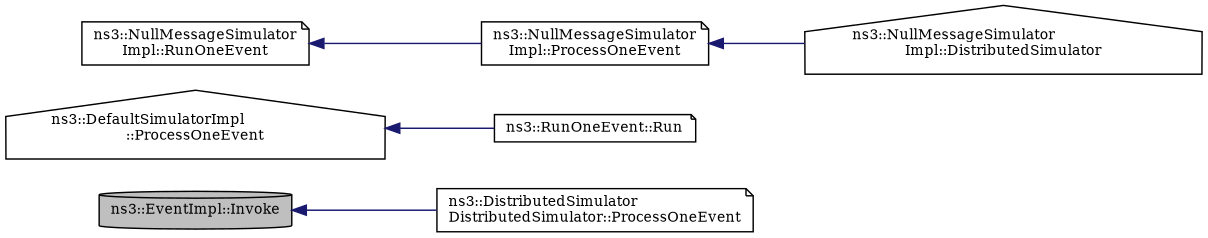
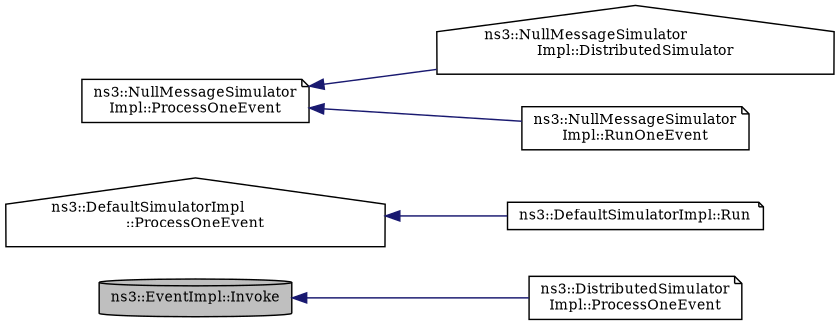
  digraph {
    fontname="DejaVu Serif"
    rankdir=LR
    node [color=black fillcolor=white fontname="DejaVu Serif" fontsize=10 shape=note style=filled]
    edge [color=midnightblue dir=back fontname="DejaVu Serif" fontsize=10 labelfontname=Helvetica labelfontsize=10 style=solid]
    n1 [fillcolor=grey75 fontcolor=black height=0.2 label="ns3::EventImpl::Invoke" shape=cylinder width=0.4]
-   n2 [height=0.2 label="ns3::DistributedSimulator\lDistributedSimulator::ProcessOneEvent" width=0.4]
+   n2 [height=0.2 label="ns3::DistributedSimulator\lImpl::ProcessOneEvent" width=0.4]
    n3 [height=0.2 label="ns3::DefaultSimulatorImpl\l::ProcessOneEvent" shape=house width=0.4]
-   n4 [height=0.2 label="ns3::RunOneEvent::Run" width=0.4]
+   n4 [height=0.2 label="ns3::DefaultSimulatorImpl::Run" width=0.4]
    n5 [height=0.2 label="ns3::NullMessageSimulator\lImpl::ProcessOneEvent" width=0.4]
    n6 [height=0.2 label="ns3::NullMessageSimulator\lImpl::DistributedSimulator" shape=house width=0.4]
    n7 [height=0.2 label="ns3::NullMessageSimulator\lImpl::RunOneEvent" width=0.4]
    n1 -> n2
    n3 -> n4
    n5 -> n6
-   n7 -> n5
+   n5 -> n7
  }
